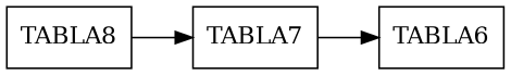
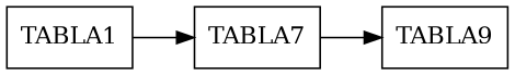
  digraph {
    ordering=out
    rankdir=LR
    node [shape=box]
-   n1 [label=TABLA8]
+   n1 [label=TABLA1]
    n2 [label=TABLA7]
-   n3 [label=TABLA6]
+   n3 [label=TABLA9]
    n1 -> n2
    n2 -> n3
  }
